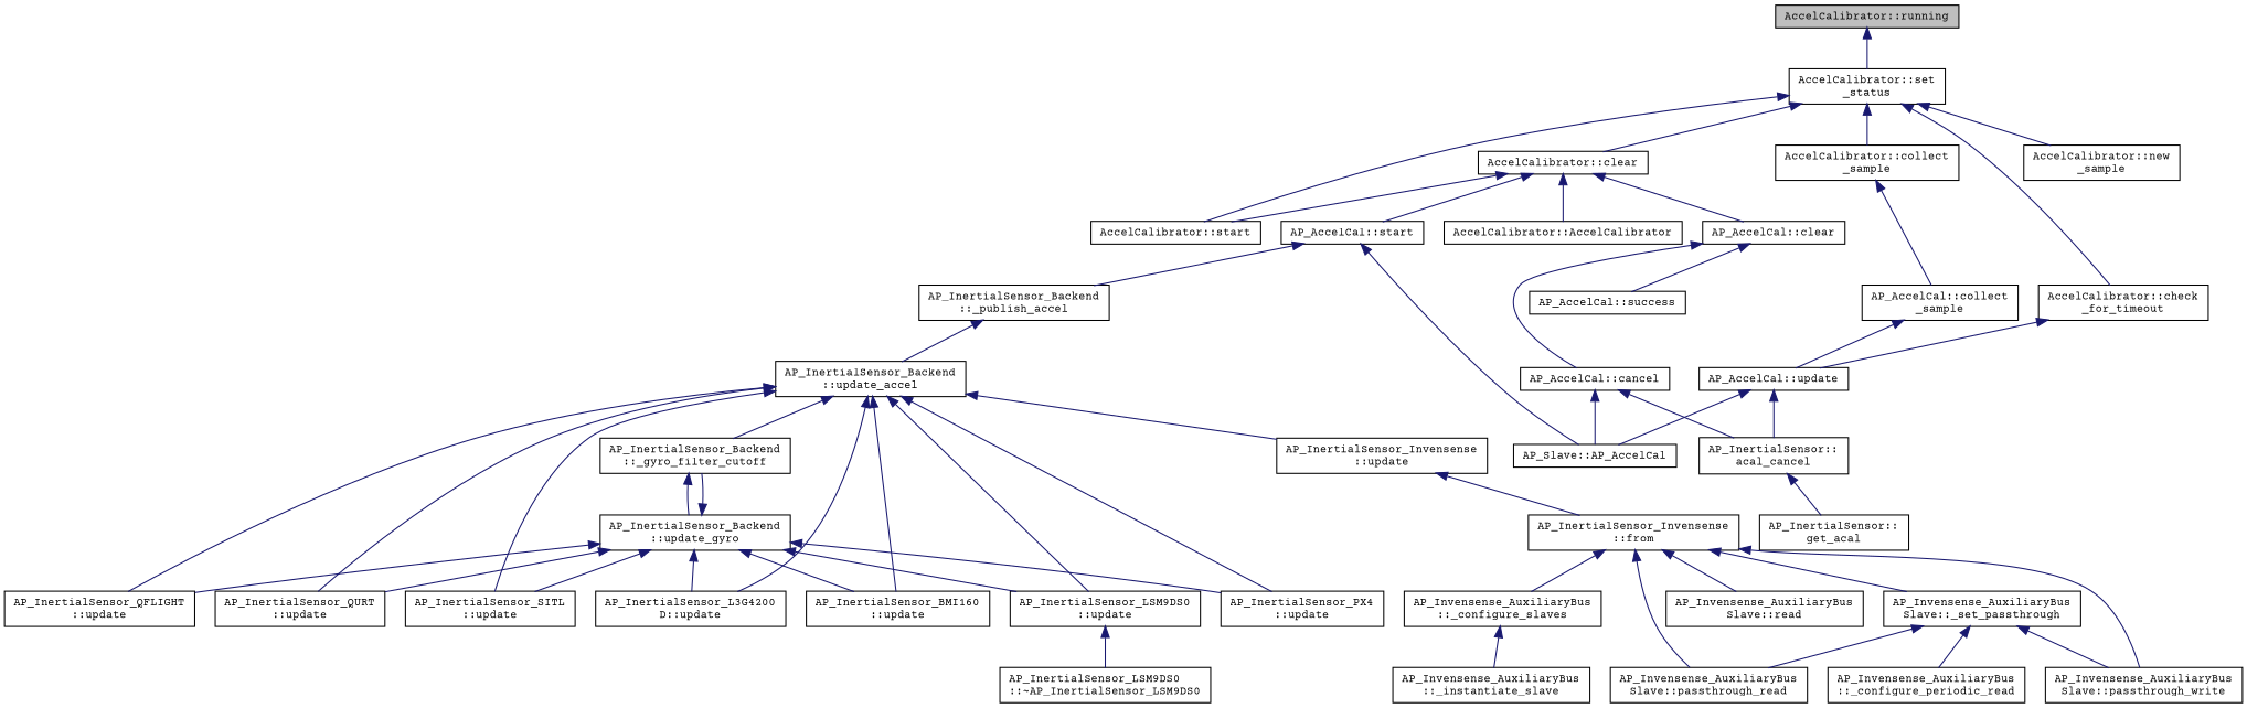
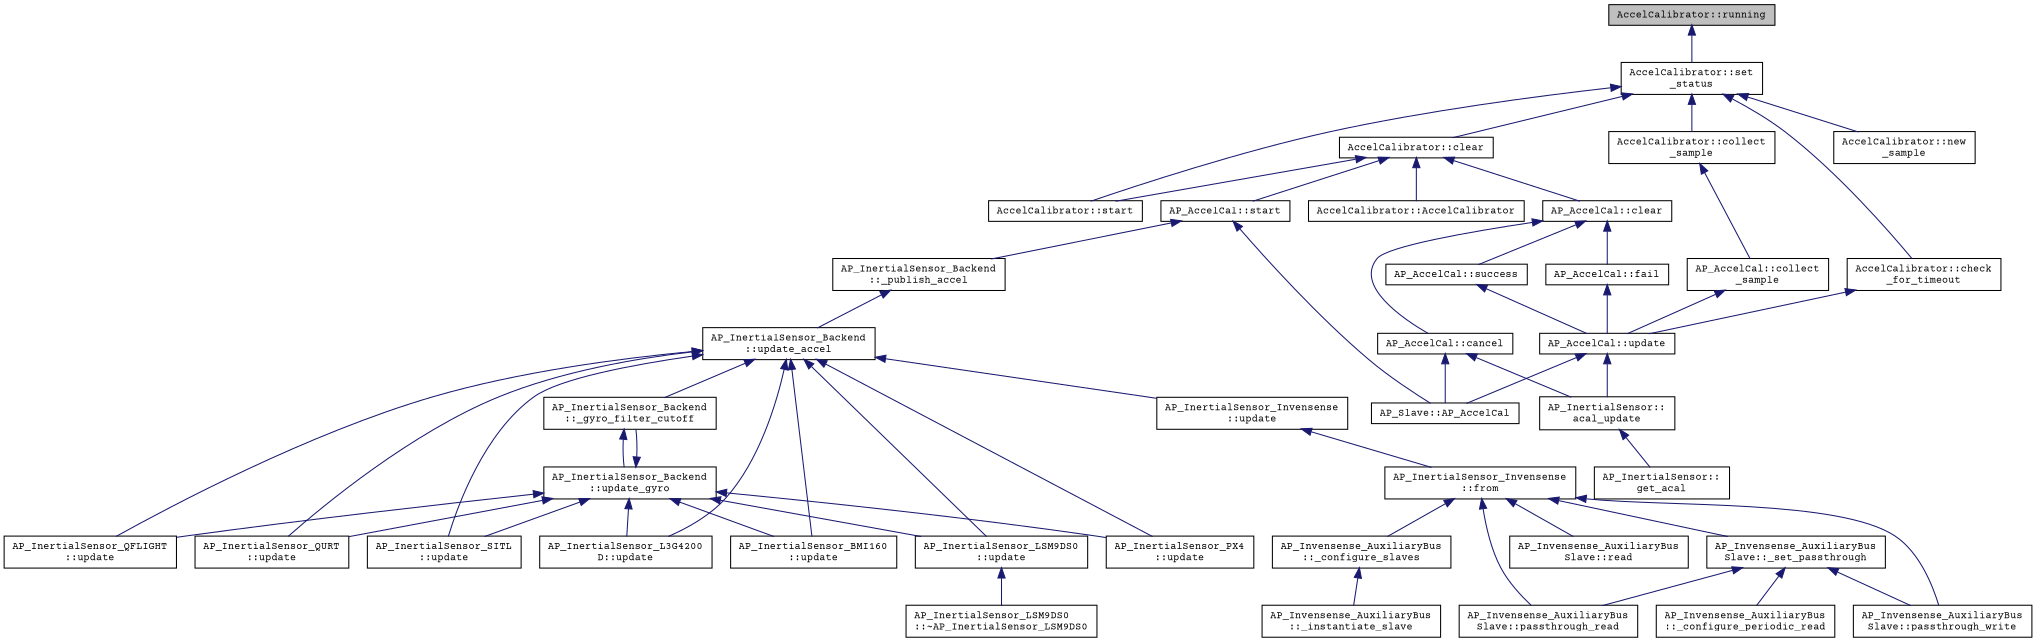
  digraph {
    fontname="Courier Prime"
    rankdir=TB
    node [color=black fillcolor=white fontname="Courier Prime" fontsize=10 shape=record style=filled]
    edge [color=midnightblue dir=back fontname="Courier Prime" fontsize=10 labelfontname=Helvetica labelfontsize=10 style=solid]
    n1 [fillcolor=grey75 fontcolor=black height=0.2 label="AccelCalibrator::running" width=0.4]
    n2 [height=0.2 label="AccelCalibrator::set\l_status" width=0.4]
    n3 [height=0.2 label="AccelCalibrator::start" width=0.4]
    n4 [height=0.2 label="AccelCalibrator::clear" width=0.4]
    n5 [height=0.2 label="AccelCalibrator::collect\l_sample" width=0.4]
    n6 [height=0.2 label="AccelCalibrator::new\l_sample" width=0.4]
    n7 [height=0.2 label="AccelCalibrator::check\l_for_timeout" width=0.4]
    n8 [height=0.2 label="AccelCalibrator::AccelCalibrator" width=0.4]
    n9 [height=0.2 label="AP_AccelCal::clear" width=0.4]
    n10 [height=0.2 label="AP_AccelCal::start" width=0.4]
    n11 [height=0.2 label="AP_AccelCal::collect\l_sample" width=0.4]
    n12 [height=0.2 label="AP_AccelCal::update" width=0.4]
    n13 [height=0.2 label="AP_AccelCal::success" width=0.4]
    n14 [height=0.2 label="AP_AccelCal::cancel" width=0.4]
+   n15 [height=0.2 label="AP_AccelCal::fail" width=0.4]
    n16 [height=0.2 label="AP_Slave::AP_AccelCal" width=0.4]
    n17 [height=0.2 label="AP_InertialSensor_Backend\l::_publish_accel" width=0.4]
-   n18 [height=0.2 label="AP_InertialSensor::\lacal_cancel" width=0.4]
+   n18 [height=0.2 label="AP_InertialSensor::\lacal_update" width=0.4]
    n19 [height=0.2 label="AP_InertialSensor::\lget_acal" width=0.4]
    n20 [height=0.2 label="AP_InertialSensor_Backend\l::update_accel" width=0.4]
    n21 [height=0.2 label="AP_InertialSensor_Backend\l::_gyro_filter_cutoff" width=0.4]
    n22 [height=0.2 label="AP_InertialSensor_BMI160\l::update" width=0.4]
    n23 [height=0.2 label="AP_InertialSensor_Invensense\l::update" width=0.4]
    n24 [height=0.2 label="AP_InertialSensor_L3G4200\lD::update" width=0.4]
    n25 [height=0.2 label="AP_InertialSensor_LSM9DS0\l::update" width=0.4]
    n26 [height=0.2 label="AP_InertialSensor_PX4\l::update" width=0.4]
    n27 [height=0.2 label="AP_InertialSensor_QFLIGHT\l::update" width=0.4]
    n28 [height=0.2 label="AP_InertialSensor_QURT\l::update" width=0.4]
    n29 [height=0.2 label="AP_InertialSensor_SITL\l::update" width=0.4]
    n30 [height=0.2 label="AP_InertialSensor_Backend\l::update_gyro" width=0.4]
    n31 [height=0.2 label="AP_InertialSensor_Invensense\l::from" width=0.4]
    n32 [height=0.2 label="AP_InertialSensor_LSM9DS0\l::~AP_InertialSensor_LSM9DS0" width=0.4]
    n33 [height=0.2 label="AP_Invensense_AuxiliaryBus\lSlave::_set_passthrough" width=0.4]
    n34 [height=0.2 label="AP_Invensense_AuxiliaryBus\lSlave::passthrough_read" width=0.4]
    n35 [height=0.2 label="AP_Invensense_AuxiliaryBus\lSlave::passthrough_write" width=0.4]
    n36 [height=0.2 label="AP_Invensense_AuxiliaryBus\lSlave::read" width=0.4]
    n37 [height=0.2 label="AP_Invensense_AuxiliaryBus\l::_configure_slaves" width=0.4]
    n38 [height=0.2 label="AP_Invensense_AuxiliaryBus\l::_configure_periodic_read" width=0.4]
    n39 [height=0.2 label="AP_Invensense_AuxiliaryBus\l::_instantiate_slave" width=0.4]
    n1 -> n2
    n2 -> n3
    n2 -> n4
    n2 -> n5
    n2 -> n6
    n2 -> n7
    n4 -> n3
    n4 -> n8
    n4 -> n9
    n4 -> n10
    n5 -> n11
    n7 -> n12
    n9 -> n13
    n9 -> n14
+   n9 -> n15
    n10 -> n16
    n10 -> n17
    n11 -> n12
    n12 -> n16
    n12 -> n18
+   n13 -> n12
    n14 -> n16
    n14 -> n18
+   n15 -> n12
    n17 -> n20
    n18 -> n19
    n20 -> n21
    n20 -> n22
    n20 -> n23
    n20 -> n24
    n20 -> n25
    n20 -> n26
    n20 -> n27
    n20 -> n28
    n20 -> n29
    n21 -> n30
    n23 -> n31
    n25 -> n32
    n30 -> n21
    n30 -> n22
    n30 -> n24
    n30 -> n25
    n30 -> n26
    n30 -> n27
    n30 -> n28
    n30 -> n29
    n31 -> n33
    n31 -> n34
    n31 -> n35
    n31 -> n36
    n31 -> n37
    n33 -> n34
    n33 -> n35
    n33 -> n38
    n37 -> n39
  }
